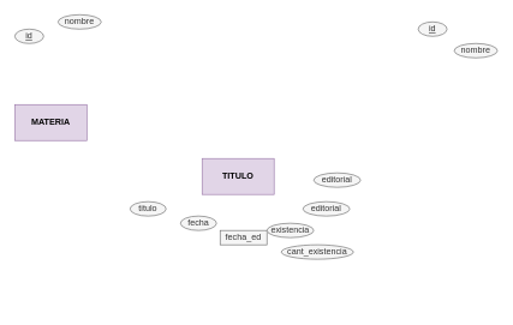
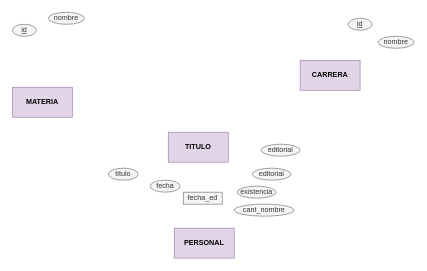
  <mxCell id="0" />
  <mxCell id="1" parent="0" />
  <mxCell id="2" value="TITULO" style="rounded=0;whiteSpace=wrap;html=1;fillColor=#e1d5e7;strokeColor=#9673a6;fontStyle=1" vertex="1" parent="1"><mxGeometry x="280" y="220" width="100" height="50" as="geometry" /></mxCell>
+ <mxCell id="3" value="PERSONAL" style="rounded=0;whiteSpace=wrap;html=1;fillColor=#e1d5e7;strokeColor=#9673a6;fontStyle=1" vertex="1" parent="1"><mxGeometry x="290" y="380" width="100" height="50" as="geometry" /></mxCell>
+ <mxCell id="4" value="CARRERA" style="rounded=0;whiteSpace=wrap;html=1;fillColor=#e1d5e7;strokeColor=#9673a6;fontStyle=1" vertex="1" parent="1"><mxGeometry x="500" y="100" width="100" height="50" as="geometry" /></mxCell>
  <mxCell id="5" value="MATERIA" style="rounded=0;whiteSpace=wrap;html=1;fillColor=#e1d5e7;strokeColor=#9673a6;fontStyle=1" vertex="1" parent="1"><mxGeometry x="20" y="145" width="100" height="50" as="geometry" /></mxCell>
  <mxCell id="6" value="id" style="ellipse;whiteSpace=wrap;html=1;fillColor=#f5f5f5;strokeColor=#666666;fontColor=#333333;fontStyle=4" vertex="1" parent="1"><mxGeometry x="20" y="40" width="40" height="20" as="geometry" /></mxCell>
  <mxCell id="7" value="nombre" style="ellipse;whiteSpace=wrap;html=1;fillColor=#f5f5f5;strokeColor=#666666;fontColor=#333333;" vertex="1" parent="1"><mxGeometry x="80" y="20" width="60" height="20" as="geometry" /></mxCell>
  <mxCell id="8" value="id" style="ellipse;whiteSpace=wrap;html=1;fillColor=#f5f5f5;strokeColor=#666666;fontColor=#333333;fontStyle=4" vertex="1" parent="1"><mxGeometry x="580" y="30" width="40" height="20" as="geometry" /></mxCell>
  <mxCell id="9" value="nombre" style="ellipse;whiteSpace=wrap;html=1;fillColor=#f5f5f5;strokeColor=#666666;fontColor=#333333;" vertex="1" parent="1"><mxGeometry x="630" y="60" width="60" height="20" as="geometry" /></mxCell>
  <mxCell id="10" value="titulo" style="ellipse;whiteSpace=wrap;html=1;fillColor=#f5f5f5;strokeColor=#666666;fontColor=#333333;" vertex="1" parent="1"><mxGeometry x="180" y="280" width="50" height="20" as="geometry" /></mxCell>
  <mxCell id="11" value="fecha" style="ellipse;whiteSpace=wrap;html=1;fillColor=#f5f5f5;strokeColor=#666666;fontColor=#333333;" vertex="1" parent="1"><mxGeometry x="250" y="300" width="50" height="20" as="geometry" /></mxCell>
  <mxCell id="12" value="fecha_ed" style="whiteSpace=wrap;html=1;fillColor=#f5f5f5;strokeColor=#666666;fontColor=#333333;rounded=0;" vertex="1" parent="1"><mxGeometry x="305" y="320" width="65" height="20" as="geometry" /></mxCell>
  <mxCell id="13" value="editorial" style="ellipse;whiteSpace=wrap;html=1;fillColor=#f5f5f5;strokeColor=#666666;fontColor=#333333;" vertex="1" parent="1"><mxGeometry x="420" y="280" width="65" height="20" as="geometry" /></mxCell>
- <mxCell id="14" value="cant_existencia" style="ellipse;whiteSpace=wrap;html=1;fillColor=#f5f5f5;strokeColor=#666666;fontColor=#333333;" vertex="1" parent="1"><mxGeometry x="390" y="340" width="100" height="20" as="geometry" /></mxCell>
- <mxCell id="15" value="existencia" style="ellipse;whiteSpace=wrap;html=1;fillColor=#f5f5f5;strokeColor=#666666;fontColor=#333333;" vertex="1" parent="1"><mxGeometry x="370" y="310" width="65" height="20" as="geometry" /></mxCell>
+ <mxCell id="14" value="cant_nombre" style="ellipse;whiteSpace=wrap;html=1;fillColor=#f5f5f5;strokeColor=#666666;fontColor=#333333;" vertex="1" parent="1"><mxGeometry x="390" y="340" width="100" height="20" as="geometry" /></mxCell>
+ <mxCell id="15" value="existencia" style="ellipse;whiteSpace=wrap;html=1;fillColor=#f5f5f5;strokeColor=#666666;fontColor=#333333;" vertex="1" parent="1"><mxGeometry x="395" y="310" width="65" height="20" as="geometry" /></mxCell>
  <mxCell id="16" value="editorial" style="ellipse;whiteSpace=wrap;html=1;fillColor=#f5f5f5;strokeColor=#666666;fontColor=#333333;" vertex="1" parent="1"><mxGeometry x="435" y="240" width="65" height="20" as="geometry" /></mxCell>
